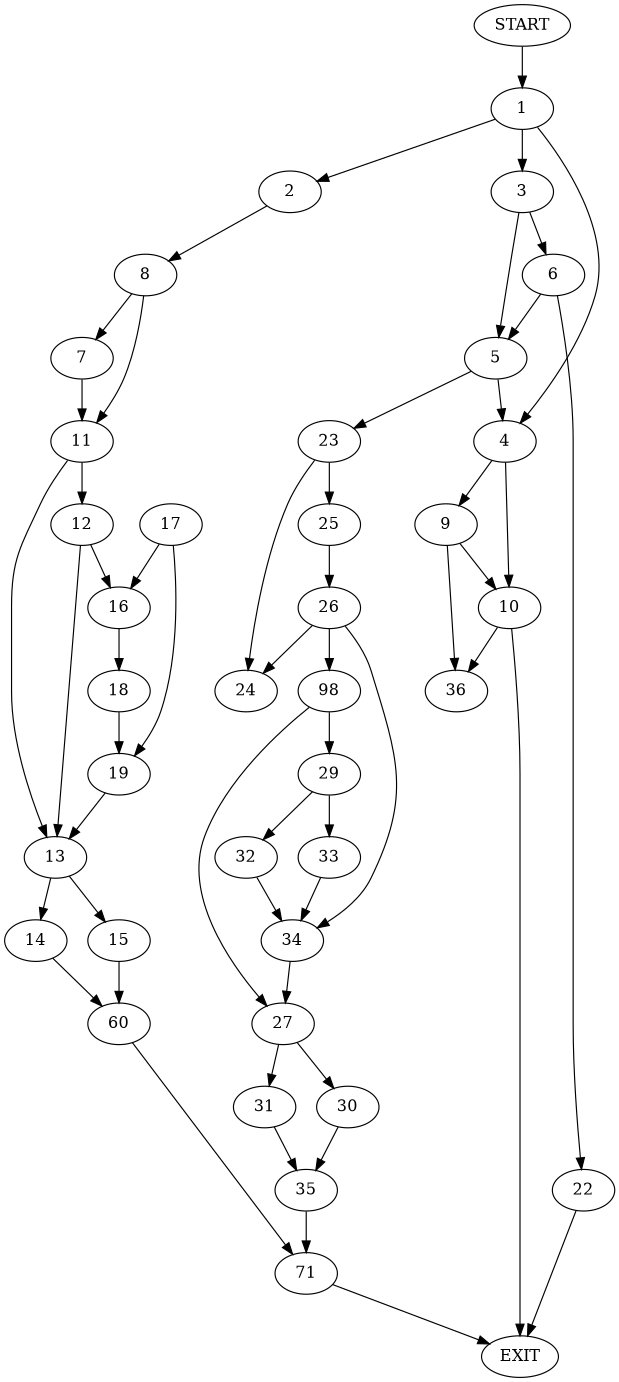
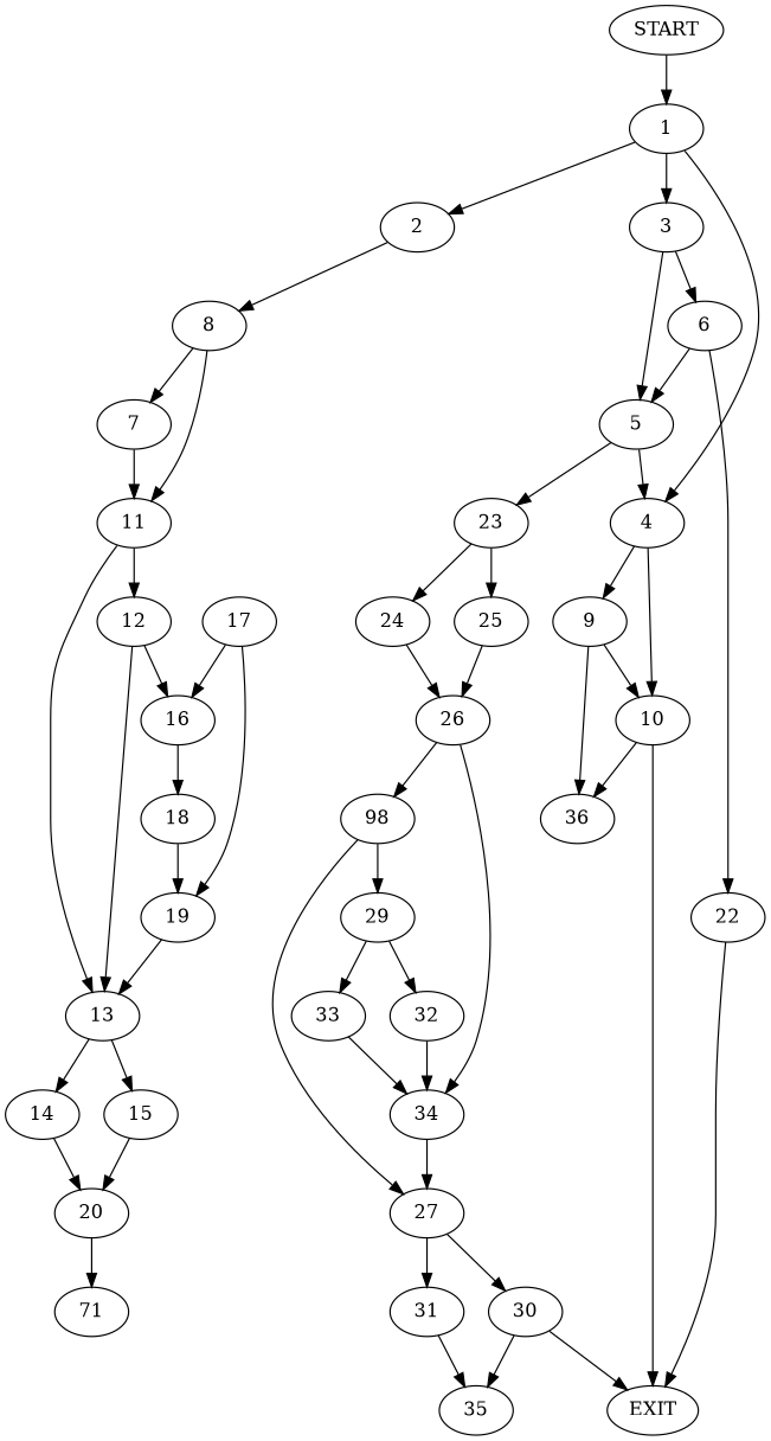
  digraph {
    n1 [label=START]
    1
    2
    3
    4
    n6 [label=EXIT]
    8
    5
    6
    9
    10
    7
    11
    23
    22
    36
    24
    25
    12
    13
    16
    14
    15
    18
-   20 [label=60]
+   20
    n26 [label=71]
    17
    19
    26
    n30 [label=98]
    34
    27
    30
    31
    29
    35
    32
    33
    n1 -> 1
    1 -> 2
    1 -> 3
    1 -> 4
    2 -> 8
    3 -> 5
    3 -> 6
    4 -> 9
    4 -> 10
    8 -> 7
    8 -> 11
    5 -> 4
    5 -> 23
    6 -> 5
    6 -> 22
    9 -> 10
    9 -> 36
    10 -> n6
    10 -> 36
    7 -> 11
    11 -> 12
    11 -> 13
    23 -> 24
    23 -> 25
    22 -> n6
-   26 -> 24
+   24 -> 26
    25 -> 26
    12 -> 13
    12 -> 16
    13 -> 14
    13 -> 15
    16 -> 18
    14 -> 20
    15 -> 20
    18 -> 19
    20 -> n26
-   n26 -> n6
+   30 -> n6
    17 -> 16
    17 -> 19
    19 -> 13
    26 -> n30
    26 -> 34
    n30 -> 27
    n30 -> 29
    34 -> 27
    27 -> 30
    27 -> 31
    30 -> 35
    31 -> 35
    29 -> 32
    29 -> 33
-   35 -> n26
    32 -> 34
    33 -> 34
  }
